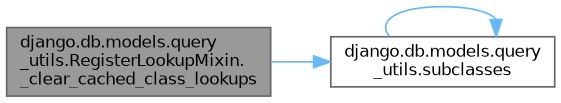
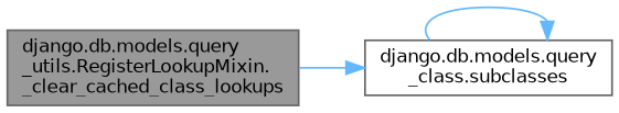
  digraph {
    rankdir=LR
    node [fontname=Helvetica fontsize=10 shape=box style=filled]
    edge [color=steelblue1 fontname=Helvetica fontsize=10 labelfontname=Helvetica labelfontsize=10 style=solid]
    n1 [color=gray40 fillcolor=grey60 fontcolor=black height=0.2 label="django.db.models.query\l_utils.RegisterLookupMixin.\l_clear_cached_class_lookups" width=0.4]
-   n2 [color=grey40 fillcolor=white height=0.2 label="django.db.models.query\l_utils.subclasses" width=0.4]
+   n2 [color=grey40 fillcolor=white height=0.2 label="django.db.models.query\l_class.subclasses" width=0.4]
    n1 -> n2
    n2 -> n2
  }
